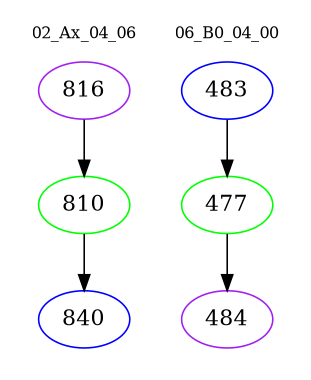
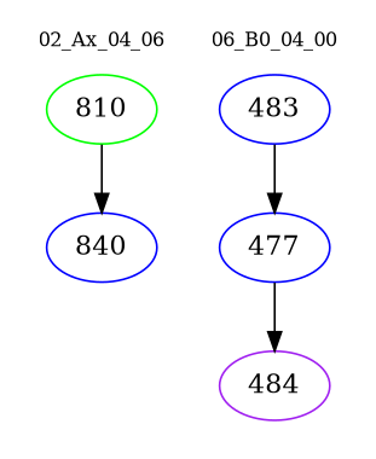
  digraph {
    node [color=purple]
    edge [color=black]
-   n1 [label=816]
    n2 [color=green label=810]
    n3 [color=blue label=840]
    n4 [color=blue label=483]
-   n5 [color=green label=477]
+   n5 [color=blue label=477]
    n6 [label=484]
    subgraph cluster_1 {
      color=white
      fontsize=10
      label="02_Ax_04_06"
-     n1
      n2
      n3
    }
    subgraph cluster_2 {
      color=white
      fontsize=10
      label="06_B0_04_00"
      n4
      n5
      n6
    }
-   n1 -> n2
    n2 -> n3
    n4 -> n5
    n5 -> n6
  }
